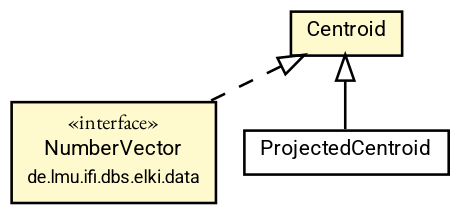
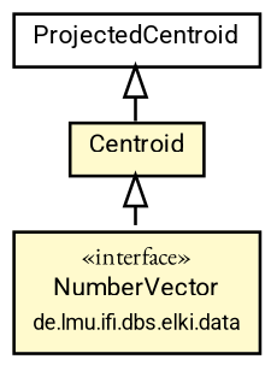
  digraph {
    fontname="EB Garamond"
    nodesep=0.15
    rankdir=TB
    ranksep=0.25
    node [fontcolor=black fontname="EB Garamond" fontsize=8 margin=0 shape=plaintext]
    edge [arrowtail=empty color=black dir=back fontname="EB Garamond" fontsize=7 labelfontname=Roboto labelfontsize=7]
    n1 [height=0 label=<<table title="de.lmu.ifi.dbs.elki.data.NumberVector" border="0" cellborder="1" cellspacing="0" cellpadding="2" bgcolor="LemonChiffon" href="../../data/NumberVector.html" target="_parent"> 		<tr><td><table border="0" cellspacing="0" cellpadding="1"> 		<tr><td align="center" balign="center"> &#171;interface&#187; </td></tr> 		<tr><td align="center" balign="center"> <font face="Roboto">NumberVector</font> </td></tr> 		<tr><td align="center" balign="center"> <font face="Roboto" point-size="7.0">de.lmu.ifi.dbs.elki.data</font> </td></tr> 		</table></td></tr> 		</table>> width=0]
    n2 [height=0 label=<<table title="de.lmu.ifi.dbs.elki.math.linearalgebra.Centroid" border="0" cellborder="1" cellspacing="0" cellpadding="2" bgcolor="lemonChiffon" href="Centroid.html" target="_parent"> 		<tr><td><table border="0" cellspacing="0" cellpadding="1"> 		<tr><td align="center" balign="center"> <font face="Roboto">Centroid</font> </td></tr> 		</table></td></tr> 		</table>> width=0]
    n3 [height=0 label=<<table title="de.lmu.ifi.dbs.elki.math.linearalgebra.ProjectedCentroid" border="0" cellborder="1" cellspacing="0" cellpadding="2" href="ProjectedCentroid.html" target="_parent"> 		<tr><td><table border="0" cellspacing="0" cellpadding="1"> 		<tr><td align="center" balign="center"> <font face="Roboto">ProjectedCentroid</font> </td></tr> 		</table></td></tr> 		</table>> width=0]
    n2 -> n1 [style=dashed weight=9]
-   n2 -> n3 [weight=10]
+   n3 -> n2 [weight=10]
  }
